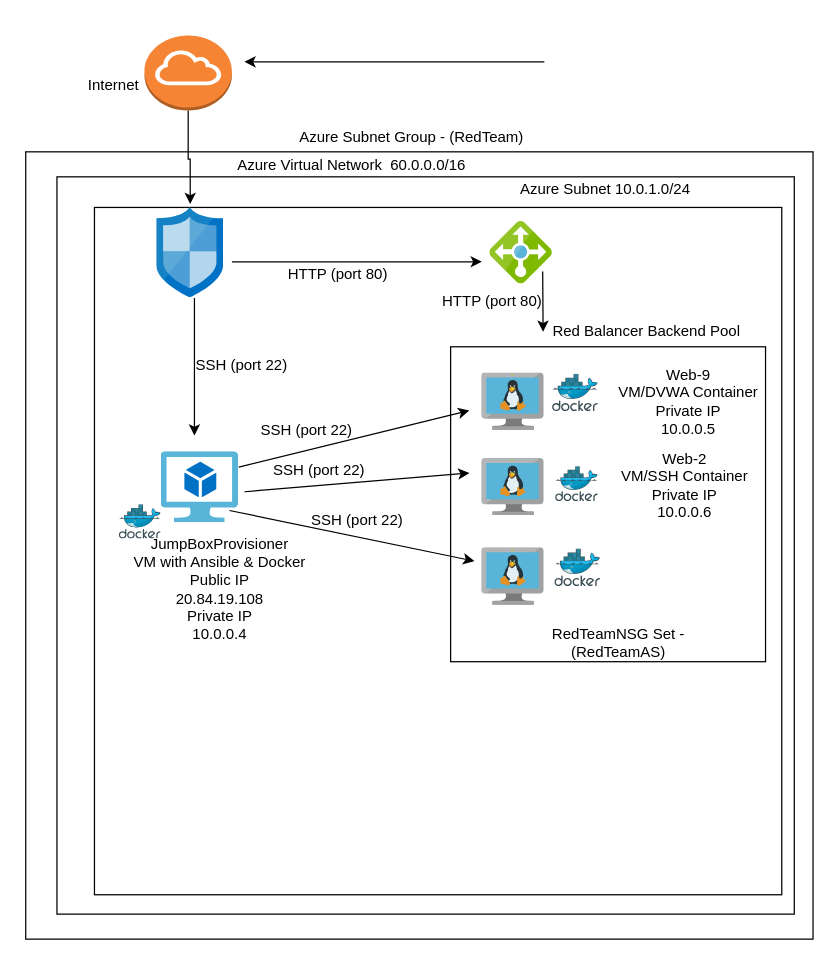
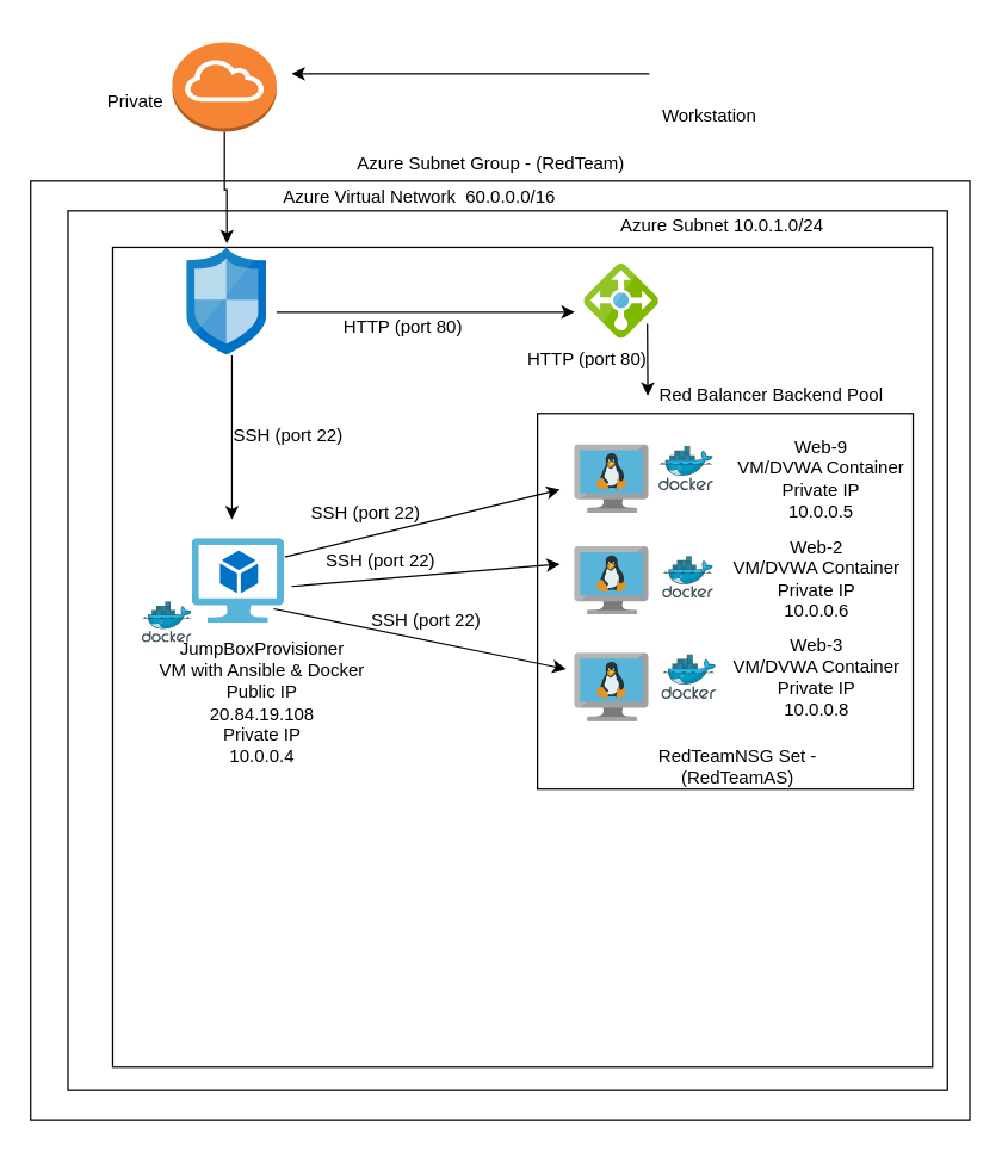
  <mxCell id="0" />
  <mxCell id="1" parent="0" />
  <mxCell id="2" value="" style="whiteSpace=wrap;html=1;aspect=fixed;" parent="1" vertex="1"><mxGeometry x="20" y="121" width="630" height="630" as="geometry" /></mxCell>
  <mxCell id="3" value="" style="whiteSpace=wrap;html=1;aspect=fixed;" parent="1" vertex="1"><mxGeometry x="45" y="141" width="590" height="590" as="geometry" /></mxCell>
  <mxCell id="4" value="" style="whiteSpace=wrap;html=1;aspect=fixed;" parent="1" vertex="1"><mxGeometry x="75" y="165.5" width="550" height="550" as="geometry" /></mxCell>
  <mxCell id="5" value="" style="whiteSpace=wrap;html=1;aspect=fixed;" parent="1" vertex="1"><mxGeometry x="360" y="277" width="252" height="252" as="geometry" /></mxCell>
  <mxCell id="6" value="" style="sketch=0;aspect=fixed;html=1;points=[];align=center;image;fontSize=12;image=img/lib/mscae/VM_Linux.svg;" parent="1" vertex="1"><mxGeometry x="385" y="298" width="50" height="46" as="geometry" /></mxCell>
  <mxCell id="7" value="" style="sketch=0;aspect=fixed;html=1;points=[];align=center;image;fontSize=12;image=img/lib/mscae/VM_Linux.svg;" parent="1" vertex="1"><mxGeometry x="385" y="366.5" width="50" height="46" as="geometry" /></mxCell>
  <mxCell id="8" value="" style="sketch=0;aspect=fixed;html=1;points=[];align=center;image;fontSize=12;image=img/lib/mscae/VM_Linux.svg;" parent="1" vertex="1"><mxGeometry x="385" y="438" width="50" height="46" as="geometry" /></mxCell>
  <mxCell id="9" value="" style="sketch=0;aspect=fixed;html=1;points=[];align=center;image;fontSize=12;image=img/lib/mscae/Virtual_Machine_2.svg;" parent="1" vertex="1"><mxGeometry x="128.5" y="361" width="61.96" height="57" as="geometry" /></mxCell>
  <mxCell id="10" value="Web-9&lt;br&gt;VM/DVWA Container&lt;br&gt;Private IP&lt;br&gt;10.0.0.5" style="text;html=1;align=center;verticalAlign=middle;resizable=0;points=[];autosize=1;strokeColor=none;fillColor=none;" parent="1" vertex="1"><mxGeometry x="485" y="291" width="130" height="60" as="geometry" /></mxCell>
- <mxCell id="11" value="Web-2&lt;br&gt;VM/SSH Container&lt;br&gt;Private IP&lt;br&gt;10.0.0.6" style="text;html=1;align=center;verticalAlign=middle;resizable=0;points=[];autosize=1;strokeColor=none;fillColor=none;" parent="1" vertex="1"><mxGeometry x="482" y="358" width="130" height="60" as="geometry" /></mxCell>
+ <mxCell id="11" value="Web-2&lt;br&gt;VM/DVWA Container&lt;br&gt;Private IP&lt;br&gt;10.0.0.6" style="text;html=1;align=center;verticalAlign=middle;resizable=0;points=[];autosize=1;strokeColor=none;fillColor=none;" parent="1" vertex="1"><mxGeometry x="482" y="358" width="130" height="60" as="geometry" /></mxCell>
+ <mxCell id="12" value="Web-3&lt;br&gt;VM/DVWA Container&lt;br&gt;Private IP&lt;br&gt;10.0.0.8" style="text;html=1;align=center;verticalAlign=middle;resizable=0;points=[];autosize=1;strokeColor=none;fillColor=none;" parent="1" vertex="1"><mxGeometry x="482" y="424" width="130" height="60" as="geometry" /></mxCell>
  <mxCell id="13" value="JumpBoxProvisioner&lt;br&gt;VM with Ansible &amp;amp; Docker&lt;br&gt;Public IP&lt;br&gt;20.84.19.108&lt;br&gt;Private IP&lt;br&gt;10.0.0.4" style="text;html=1;align=center;verticalAlign=middle;resizable=0;points=[];autosize=1;strokeColor=none;fillColor=none;" parent="1" vertex="1"><mxGeometry x="100" y="426" width="150" height="90" as="geometry" /></mxCell>
  <mxCell id="14" value="Azure Subnet Group - (RedTeam)" style="text;html=1;strokeColor=none;fillColor=none;align=center;verticalAlign=middle;whiteSpace=wrap;rounded=0;" parent="1" vertex="1"><mxGeometry x="213.5" y="93" width="230" height="33" as="geometry" /></mxCell>
  <mxCell id="15" style="edgeStyle=orthogonalEdgeStyle;rounded=0;orthogonalLoop=1;jettySize=auto;html=1;exitX=0.5;exitY=1;exitDx=0;exitDy=0;exitPerimeter=0;entryX=0.498;entryY=-0.041;entryDx=0;entryDy=0;entryPerimeter=0;" parent="1" source="16" target="23" edge="1"><mxGeometry relative="1" as="geometry" /></mxCell>
  <mxCell id="16" value="" style="outlineConnect=0;dashed=0;verticalLabelPosition=bottom;verticalAlign=top;align=center;html=1;shape=mxgraph.aws3.internet_gateway;fillColor=#F58534;gradientColor=none;" parent="1" vertex="1"><mxGeometry x="115" y="28" width="70" height="60" as="geometry" /></mxCell>
  <mxCell id="17" value="" style="shape=image;html=1;verticalAlign=top;verticalLabelPosition=bottom;labelBackgroundColor=#ffffff;imageAspect=0;aspect=fixed;image=https://cdn3.iconfinder.com/data/icons/business-and-education-1/512/263_workplace_workstation_office_lamp_computer-128.png" parent="1" vertex="1"><mxGeometry x="441.5" y="20" width="48" height="48" as="geometry" /></mxCell>
- <mxCell id="19" value="Internet" style="text;html=1;align=center;verticalAlign=middle;resizable=0;points=[];autosize=1;strokeColor=none;fillColor=none;" parent="1" vertex="1"><mxGeometry x="60" y="58" width="60" height="20" as="geometry" /></mxCell>
+ <mxCell id="18" value="Workstation" style="text;html=1;align=center;verticalAlign=middle;resizable=0;points=[];autosize=1;strokeColor=none;fillColor=none;" parent="1" vertex="1"><mxGeometry x="435" y="68" width="80" height="20" as="geometry" /></mxCell>
+ <mxCell id="19" value="Private" style="text;html=1;align=center;verticalAlign=middle;resizable=0;points=[];autosize=1;strokeColor=none;fillColor=none;" parent="1" vertex="1"><mxGeometry x="60" y="58" width="60" height="20" as="geometry" /></mxCell>
  <mxCell id="20" value="" style="sketch=0;aspect=fixed;html=1;points=[];align=center;image;fontSize=12;image=img/lib/mscae/Load_Balancer_feature.svg;" parent="1" vertex="1"><mxGeometry x="391.5" y="176.85" width="50" height="50" as="geometry" /></mxCell>
  <mxCell id="21" value="Azure Virtual Network&amp;nbsp; 60.0.0.0/16" style="text;html=1;strokeColor=none;fillColor=none;align=center;verticalAlign=middle;whiteSpace=wrap;rounded=0;" parent="1" vertex="1"><mxGeometry x="156" y="117" width="250" height="30" as="geometry" /></mxCell>
  <mxCell id="22" value="Azure Subnet 10.0.1.0/24" style="text;html=1;strokeColor=none;fillColor=none;align=center;verticalAlign=middle;whiteSpace=wrap;rounded=0;" parent="1" vertex="1"><mxGeometry x="369" y="135.5" width="230" height="30" as="geometry" /></mxCell>
  <mxCell id="23" value="" style="sketch=0;aspect=fixed;html=1;points=[];align=center;image;fontSize=12;image=img/lib/mscae/Network_Security_Groups_Classic.svg;" parent="1" vertex="1"><mxGeometry x="125" y="165.7" width="53.5" height="72.3" as="geometry" /></mxCell>
  <mxCell id="24" value="" style="endArrow=classic;html=1;rounded=0;exitX=1;exitY=0.217;exitDx=0;exitDy=0;exitPerimeter=0;" parent="1" source="9" edge="1"><mxGeometry width="50" height="50" relative="1" as="geometry"><mxPoint x="205" y="378" as="sourcePoint" /><mxPoint x="375" y="328" as="targetPoint" /></mxGeometry></mxCell>
  <mxCell id="25" value="" style="endArrow=classic;html=1;rounded=0;" parent="1" edge="1"><mxGeometry width="50" height="50" relative="1" as="geometry"><mxPoint x="183" y="408" as="sourcePoint" /><mxPoint x="379" y="448.5" as="targetPoint" /></mxGeometry></mxCell>
  <mxCell id="26" value="SSH (port 22)&lt;br&gt;" style="text;html=1;strokeColor=none;fillColor=none;align=center;verticalAlign=middle;whiteSpace=wrap;rounded=0;" parent="1" vertex="1"><mxGeometry x="205" y="329" width="80" height="30" as="geometry" /></mxCell>
  <mxCell id="27" value="SSH (port 22)" style="text;html=1;strokeColor=none;fillColor=none;align=center;verticalAlign=middle;whiteSpace=wrap;rounded=0;" parent="1" vertex="1"><mxGeometry x="246" y="401" width="79" height="30" as="geometry" /></mxCell>
  <mxCell id="28" value="" style="endArrow=classic;html=1;rounded=0;" parent="1" edge="1"><mxGeometry width="50" height="50" relative="1" as="geometry"><mxPoint x="195" y="393" as="sourcePoint" /><mxPoint x="375" y="378" as="targetPoint" /></mxGeometry></mxCell>
  <mxCell id="29" value="" style="endArrow=classic;html=1;rounded=0;" parent="1" edge="1"><mxGeometry width="50" height="50" relative="1" as="geometry"><mxPoint x="435" y="49" as="sourcePoint" /><mxPoint x="195" y="49" as="targetPoint" /><Array as="points"><mxPoint x="349" y="49" /></Array></mxGeometry></mxCell>
  <mxCell id="30" value="" style="endArrow=classic;html=1;rounded=0;" parent="1" edge="1"><mxGeometry width="50" height="50" relative="1" as="geometry"><mxPoint x="185" y="209" as="sourcePoint" /><mxPoint x="385" y="209" as="targetPoint" /></mxGeometry></mxCell>
  <mxCell id="31" value="" style="endArrow=classic;html=1;rounded=0;" parent="1" edge="1"><mxGeometry width="50" height="50" relative="1" as="geometry"><mxPoint x="155" y="238" as="sourcePoint" /><mxPoint x="155" y="348" as="targetPoint" /><Array as="points" /></mxGeometry></mxCell>
  <mxCell id="32" value="Red Balancer Backend Pool" style="text;html=1;strokeColor=none;fillColor=none;align=center;verticalAlign=middle;whiteSpace=wrap;rounded=0;" parent="1" vertex="1"><mxGeometry x="422" y="256" width="190" height="18" as="geometry" /></mxCell>
  <mxCell id="33" value="RedTeamNSG Set - (RedTeamAS)" style="text;html=1;strokeColor=none;fillColor=none;align=center;verticalAlign=middle;whiteSpace=wrap;rounded=0;" parent="1" vertex="1"><mxGeometry x="406" y="499" width="176.5" height="30" as="geometry" /></mxCell>
  <mxCell id="34" value="SSH (port 22)" style="text;html=1;strokeColor=none;fillColor=none;align=center;verticalAlign=middle;whiteSpace=wrap;rounded=0;" parent="1" vertex="1"><mxGeometry x="151" y="277" width="84" height="30" as="geometry" /></mxCell>
  <mxCell id="35" value="HTTP (port 80)" style="text;html=1;strokeColor=none;fillColor=none;align=center;verticalAlign=middle;whiteSpace=wrap;rounded=0;" parent="1" vertex="1"><mxGeometry x="225" y="203.85" width="90" height="30" as="geometry" /></mxCell>
  <mxCell id="36" value="" style="sketch=0;aspect=fixed;html=1;points=[];align=center;image;fontSize=12;image=img/lib/mscae/Docker.svg;" parent="1" vertex="1"><mxGeometry x="441.7" y="299" width="36.59" height="30" as="geometry" /></mxCell>
  <mxCell id="37" value="" style="endArrow=classic;html=1;rounded=0;" parent="1" edge="1"><mxGeometry width="50" height="50" relative="1" as="geometry"><mxPoint x="433.67" y="216.85" as="sourcePoint" /><mxPoint x="434" y="265" as="targetPoint" /><Array as="points" /></mxGeometry></mxCell>
  <mxCell id="38" value="" style="sketch=0;aspect=fixed;html=1;points=[];align=center;image;fontSize=12;image=img/lib/mscae/Docker.svg;" parent="1" vertex="1"><mxGeometry x="443.5" y="439" width="36.59" height="30" as="geometry" /></mxCell>
  <mxCell id="39" value="" style="sketch=0;aspect=fixed;html=1;points=[];align=center;image;fontSize=12;image=img/lib/mscae/Docker.svg;" parent="1" vertex="1"><mxGeometry x="444.14" y="373" width="34.15" height="28" as="geometry" /></mxCell>
  <mxCell id="40" value="SSH (port 22)&lt;br&gt;" style="text;html=1;strokeColor=none;fillColor=none;align=center;verticalAlign=middle;whiteSpace=wrap;rounded=0;" parent="1" vertex="1"><mxGeometry x="215" y="361" width="80" height="30" as="geometry" /></mxCell>
  <mxCell id="41" value="HTTP (port 80)" style="text;html=1;strokeColor=none;fillColor=none;align=center;verticalAlign=middle;whiteSpace=wrap;rounded=0;" parent="1" vertex="1"><mxGeometry x="350" y="226" width="87" height="30" as="geometry" /></mxCell>
  <mxCell id="42" value="" style="sketch=0;aspect=fixed;html=1;points=[];align=center;image;fontSize=12;image=img/lib/mscae/Docker.svg;" parent="1" vertex="1"><mxGeometry x="95" y="403.53" width="33.5" height="27.47" as="geometry" /></mxCell>
  <mxCell id="43" value="" style="shape=image;html=1;verticalAlign=top;verticalLabelPosition=bottom;labelBackgroundColor=#ffffff;imageAspect=0;aspect=fixed;image=https://cdn1.iconfinder.com/data/icons/Futurosoft%20Icons%200.5.2/128x128/apps/applixware.png" parent="1" vertex="1"><mxGeometry x="100" y="375.5" width="23" height="23" as="geometry" /></mxCell>
